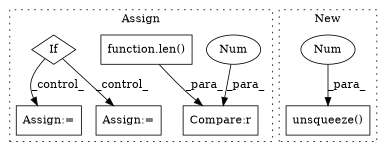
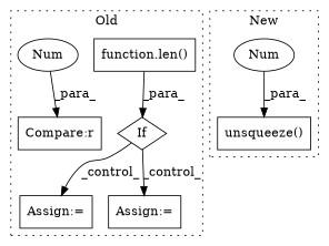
  digraph {
    node [a=75 l=3 shape=box]
    n1 [l="4,1" label="function.len()" s="16018,16041"]
    n2 [a=40 l=29 label="Compare:r" s=16018]
    n3 [a=96 label=If s=16015 shape=diamond]
    n4 [a=76 l=1 label=Num s=16046 shape=ellipse]
    n5 [a=68 label="Assign:=" s=16259]
    n6 [a=68 label="Assign:=" s=16379]
    n7 [l="22,1" label="unsqueeze()" s="16171,16195"]
    n8 [a=76 l=2 label=Num s=16193 shape=ellipse]
    subgraph cluster_1 {
-     label=Assign
+     label=Old
      style=dotted
      n1
      n2
      n3
      n4
      n5
      n6
    }
    subgraph cluster_2 {
      label=New
      style=dotted
      n7
      n8
    }
-   n1 -> n2 [label=_para_]
+   n1 -> n3 [label=_para_]
    n3 -> n5 [label=_control_]
    n3 -> n6 [label=_control_]
    n4 -> n2 [label=_para_]
    n8 -> n7 [label=_para_]
  }
